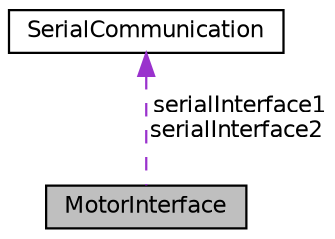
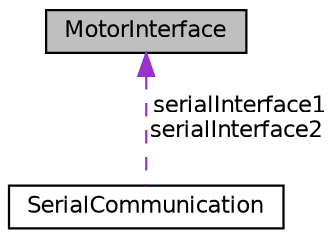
  digraph {
    node [color=black fontname=Helvetica fontsize=10 shape=record style=filled]
    n1 [fillcolor=grey75 fontcolor=black height=0.2 label=MotorInterface width=0.4]
    n2 [fillcolor=white height=0.2 label=SerialCommunication width=0.4]
-   n2 -> n1 [color=darkorchid3 dir=back fontname=Helvetica fontsize=10 label=" serialInterface1\nserialInterface2" labelfontname=Helvetica labelfontsize=10 style=dashed]
+   n1 -> n2 [color=darkorchid3 dir=back fontname=Helvetica fontsize=10 label=" serialInterface1\nserialInterface2" labelfontname=Helvetica labelfontsize=10 style=dashed]
  }
